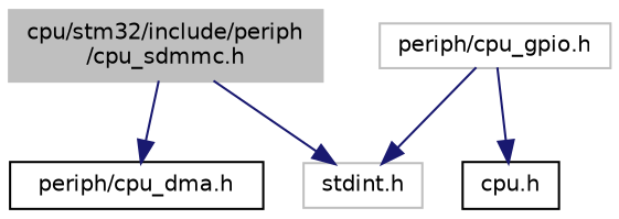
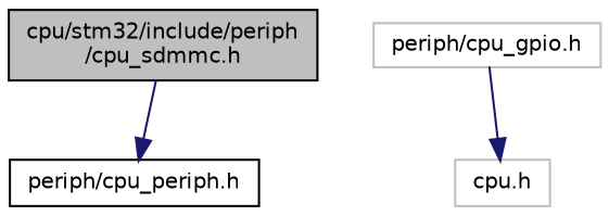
  digraph {
    node [color=grey75 fillcolor=white fontname=Helvetica fontsize=10 shape=record style=filled]
    edge [color=midnightblue fontname=Helvetica fontsize=10 labelfontname=Helvetica labelfontsize=10 style=solid]
-   n1 [fillcolor=grey75 fontcolor=black height=0.2 label="cpu/stm32/include/periph\l/cpu_sdmmc.h" width=0.4]
-   n2 [height=0.2 label="stdint.h" width=0.4]
-   n3 [color=black height=0.2 label="periph/cpu_dma.h" width=0.4]
+   n1 [color=black fillcolor=grey75 fontcolor=black height=0.2 label="cpu/stm32/include/periph\l/cpu_sdmmc.h" width=0.4]
+   n3 [color=black height=0.2 label="periph/cpu_periph.h" width=0.4]
    n4 [height=0.2 label="periph/cpu_gpio.h" width=0.4]
-   n5 [color=black height=0.2 label="cpu.h" width=0.4]
-   n1 -> n2
+   n5 [height=0.2 label="cpu.h" width=0.4]
    n1 -> n3
-   n4 -> n2
    n4 -> n5
  }
